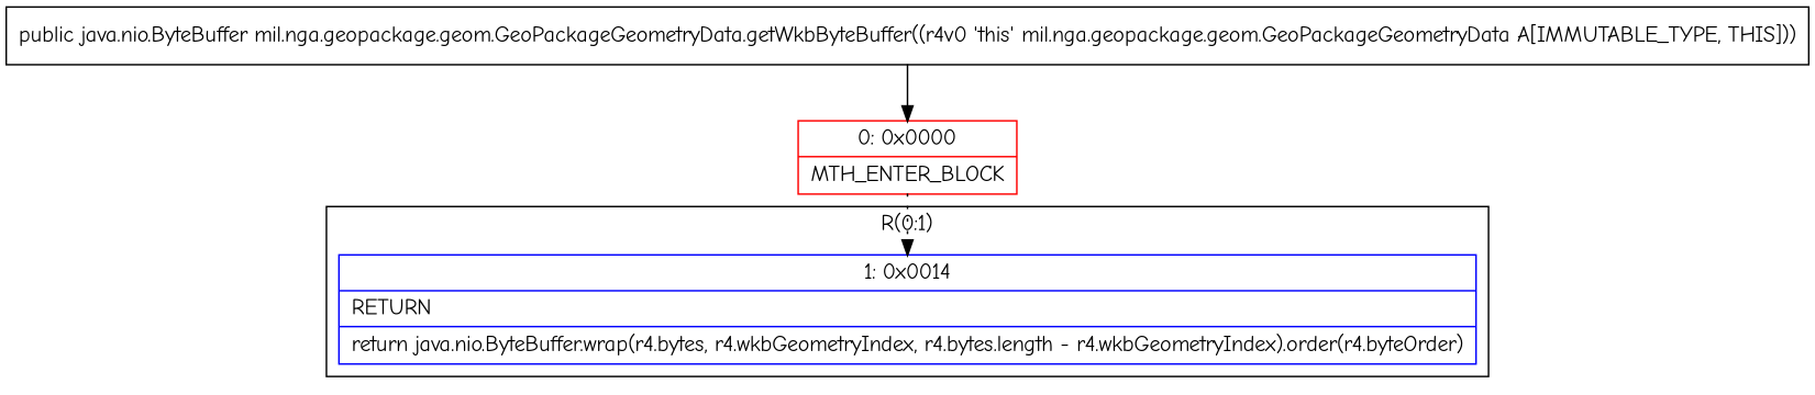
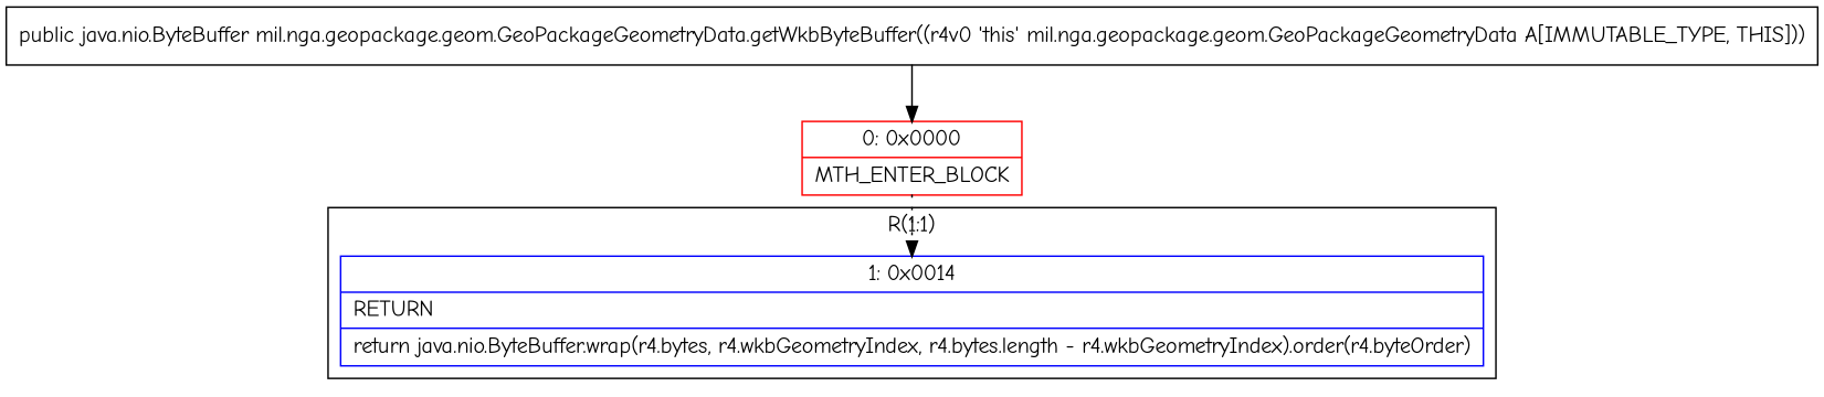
  digraph {
    fontname="Comic Neue"
    node [shape=record fontname="Comic Neue"]
    edge [fontname="Comic Neue"]
    n1 [color=blue label="{1\:\ 0x0014|RETURN\l|return java.nio.ByteBuffer.wrap(r4.bytes, r4.wkbGeometryIndex, r4.bytes.length \- r4.wkbGeometryIndex).order(r4.byteOrder)\l}"]
    n2 [color=red label="{0\:\ 0x0000|MTH_ENTER_BLOCK\l}"]
    n3 [label="{public java.nio.ByteBuffer mil.nga.geopackage.geom.GeoPackageGeometryData.getWkbByteBuffer((r4v0 'this' mil.nga.geopackage.geom.GeoPackageGeometryData A[IMMUTABLE_TYPE, THIS])) }"]
    subgraph cluster_1 {
-     label="R(0:1)"
+     label="R(1:1)"
      n1
    }
    n2 -> n1 [style=dotted]
    n3 -> n2 [style=solid]
  }
